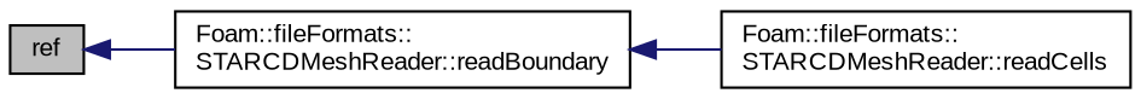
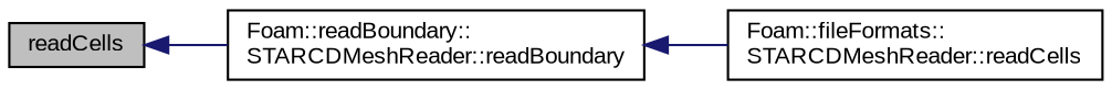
  digraph {
    fontname="Liberation Sans"
    rankdir=LR
    node [color=black fontname="Liberation Sans" fontsize=10 shape=record]
    edge [color=midnightblue dir=back fontname="Liberation Sans" fontsize=10 labelfontname=Helvetica labelfontsize=10 style=solid]
-   n1 [fillcolor=grey75 fontcolor=black height=0.2 label=ref style=filled width=0.4]
-   n2 [height=0.2 label="Foam::fileFormats::\lSTARCDMeshReader::readBoundary" width=0.4]
+   n1 [fillcolor=grey75 fontcolor=black height=0.2 label=readCells style=filled width=0.4]
+   n2 [height=0.2 label="Foam::readBoundary::\lSTARCDMeshReader::readBoundary" width=0.4]
    n3 [height=0.2 label="Foam::fileFormats::\lSTARCDMeshReader::readCells" width=0.4]
    n1 -> n2
    n2 -> n3
  }
